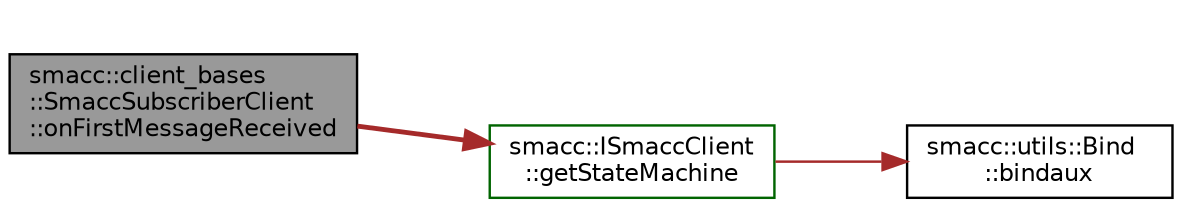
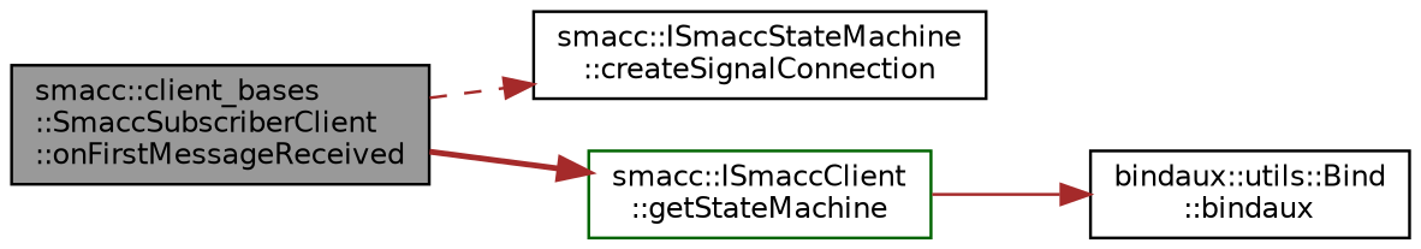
  digraph {
    rankdir=LR
    node [color=black fillcolor=white fontname=Helvetica fontsize=10 shape=box style=filled]
    edge [color=brown fontname=Helvetica fontsize=10 labelfontname=Helvetica labelfontsize=10]
    n1 [fillcolor=grey60 fontcolor=black height=0.2 label="smacc::client_bases\l::SmaccSubscriberClient\l::onFirstMessageReceived" width=0.4]
+   n2 [height=0.2 label="smacc::ISmaccStateMachine\l::createSignalConnection" width=0.4]
    n3 [color=darkgreen height=0.2 label="smacc::ISmaccClient\l::getStateMachine" width=0.4]
-   n4 [height=0.2 label="smacc::utils::Bind\l::bindaux" width=0.4]
+   n4 [height=0.2 label="bindaux::utils::Bind\l::bindaux" width=0.4]
+   n1 -> n2 [style=dashed]
    n1 -> n3 [style=bold]
    n3 -> n4 [style=solid]
  }
